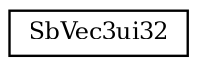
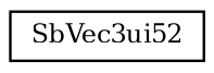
  digraph {
    rankdir=LR
    fontname="DejaVu Serif"
-   n1 [color=black fillcolor=white fontname="DejaVu Serif" fontsize=10 height=0.2 label=SbVec3ui32 shape=record style=filled width=0.4]
+   n1 [color=black fillcolor=white fontname="DejaVu Serif" fontsize=10 height=0.2 label=SbVec3ui52 shape=record style=filled width=0.4]
  }
